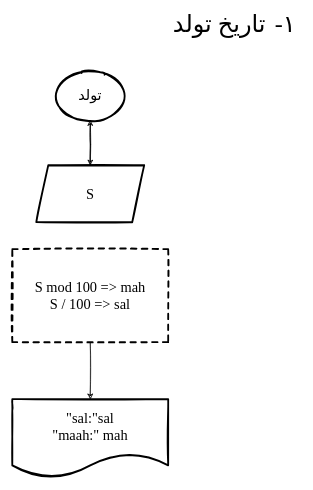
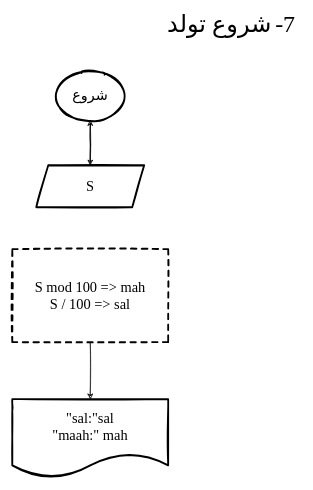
  <mxCell id="0" />
  <mxCell id="1" parent="0" />
  <mxCell id="2" value="" style="edgeStyle=orthogonalEdgeStyle;rounded=0;sketch=1;orthogonalLoop=1;jettySize=auto;html=1;fontFamily=Lucida Console;fontSize=24;" parent="1" target="5" edge="1"><mxGeometry relative="1" as="geometry"><mxPoint x="150" y="205" as="sourcePoint" /></mxGeometry></mxCell>
- <mxCell id="3" value="&lt;font face=&quot;Courier New&quot;&gt;تولد&lt;/font&gt;" style="ellipse;whiteSpace=wrap;html=1;sketch=1;strokeWidth=3;fontSize=24;fontFamily=Lucida Console;" parent="1" vertex="1"><mxGeometry x="90" y="120" width="120" height="80" as="geometry" /></mxCell>
+ <mxCell id="3" value="&lt;font face=&quot;Courier New&quot;&gt;شروع&lt;/font&gt;" style="ellipse;whiteSpace=wrap;html=1;sketch=1;strokeWidth=3;fontSize=24;fontFamily=Lucida Console;" parent="1" vertex="1"><mxGeometry x="90" y="120" width="120" height="80" as="geometry" /></mxCell>
  <mxCell id="4" value="" style="edgeStyle=orthogonalEdgeStyle;rounded=0;sketch=1;orthogonalLoop=1;jettySize=auto;html=1;fontFamily=Lucida Console;fontSize=24;" parent="1" source="5" target="3" edge="1"><mxGeometry relative="1" as="geometry" /></mxCell>
- <mxCell id="5" value="S" style="shape=parallelogram;perimeter=parallelogramPerimeter;whiteSpace=wrap;html=1;fixedSize=1;fontFamily=Lucida Console;fontSize=24;strokeWidth=3;sketch=1;" parent="1" vertex="1"><mxGeometry x="60" y="275" width="180" height="95" as="geometry" /></mxCell>
+ <mxCell id="5" value="S" style="shape=parallelogram;perimeter=parallelogramPerimeter;whiteSpace=wrap;html=1;fixedSize=1;fontFamily=Lucida Console;fontSize=24;strokeWidth=3;sketch=1;" parent="1" vertex="1"><mxGeometry x="60" y="275" width="180" height="70" as="geometry" /></mxCell>
  <mxCell id="6" value="" style="edgeStyle=orthogonalEdgeStyle;rounded=0;sketch=1;orthogonalLoop=1;jettySize=auto;html=1;fontFamily=Lucida Console;fontSize=24;" parent="1" source="7" target="8" edge="1"><mxGeometry relative="1" as="geometry" /></mxCell>
  <mxCell id="7" value="S mod 100 =&amp;gt; mah&lt;br&gt;S / 100 =&amp;gt;&amp;nbsp;sal" style="whiteSpace=wrap;html=1;fontFamily=Lucida Console;fontSize=24;strokeWidth=3;sketch=1;dashed=1;" parent="1" vertex="1"><mxGeometry x="20" y="415" width="260" height="155" as="geometry" /></mxCell>
  <mxCell id="8" value="&quot;sal:&quot;sal&lt;br&gt;&quot;maah:&quot; mah" style="shape=document;whiteSpace=wrap;html=1;boundedLbl=1;fontFamily=Lucida Console;fontSize=24;strokeWidth=3;sketch=1;" parent="1" vertex="1"><mxGeometry x="20" y="665" width="260" height="130" as="geometry" /></mxCell>
- <mxCell id="9" value="&lt;font style=&quot;font-size: 40px&quot;&gt;تاریخ تولد&amp;nbsp;&lt;/font&gt;" style="text;html=1;align=center;verticalAlign=middle;resizable=0;points=[];autosize=1;fontSize=24;fontFamily=Lucida Console;" parent="1" vertex="1"><mxGeometry x="280" y="20" width="180" height="40" as="geometry" /></mxCell>
- <mxCell id="10" value="&lt;font style=&quot;font-size: 40px&quot;&gt;-۱&lt;/font&gt;" style="text;html=1;align=center;verticalAlign=middle;resizable=0;points=[];autosize=1;fontSize=24;fontFamily=Lucida Console;" parent="1" vertex="1"><mxGeometry x="450" y="20" width="50" height="40" as="geometry" /></mxCell>
+ <mxCell id="9" value="&lt;font style=&quot;font-size: 40px&quot;&gt;شروع تولد&amp;nbsp;&lt;/font&gt;" style="text;html=1;align=center;verticalAlign=middle;resizable=0;points=[];autosize=1;fontSize=24;fontFamily=Lucida Console;" parent="1" vertex="1"><mxGeometry x="280" y="20" width="180" height="40" as="geometry" /></mxCell>
+ <mxCell id="10" value="&lt;font style=&quot;font-size: 40px&quot;&gt;-7&lt;/font&gt;" style="text;html=1;align=center;verticalAlign=middle;resizable=0;points=[];autosize=1;fontSize=24;fontFamily=Lucida Console;" parent="1" vertex="1"><mxGeometry x="450" y="20" width="50" height="40" as="geometry" /></mxCell>
